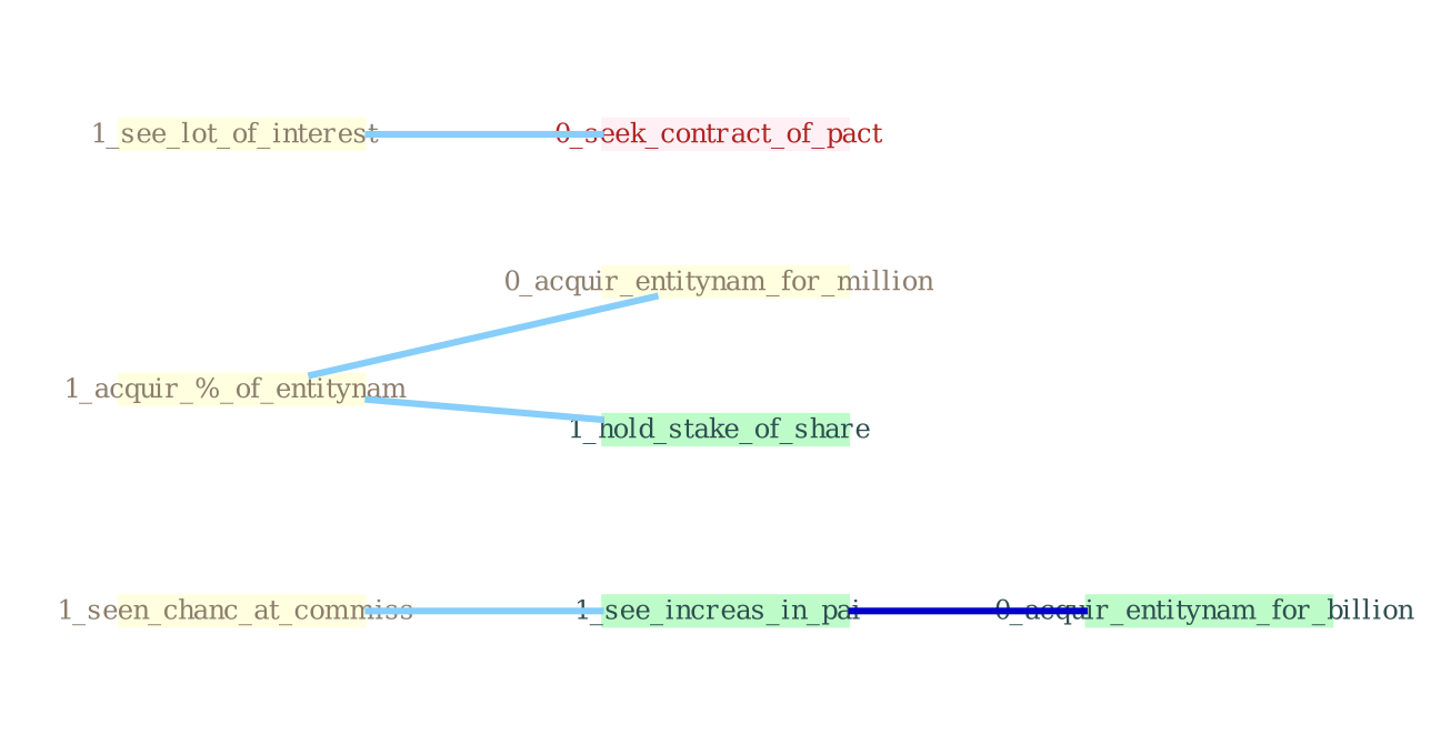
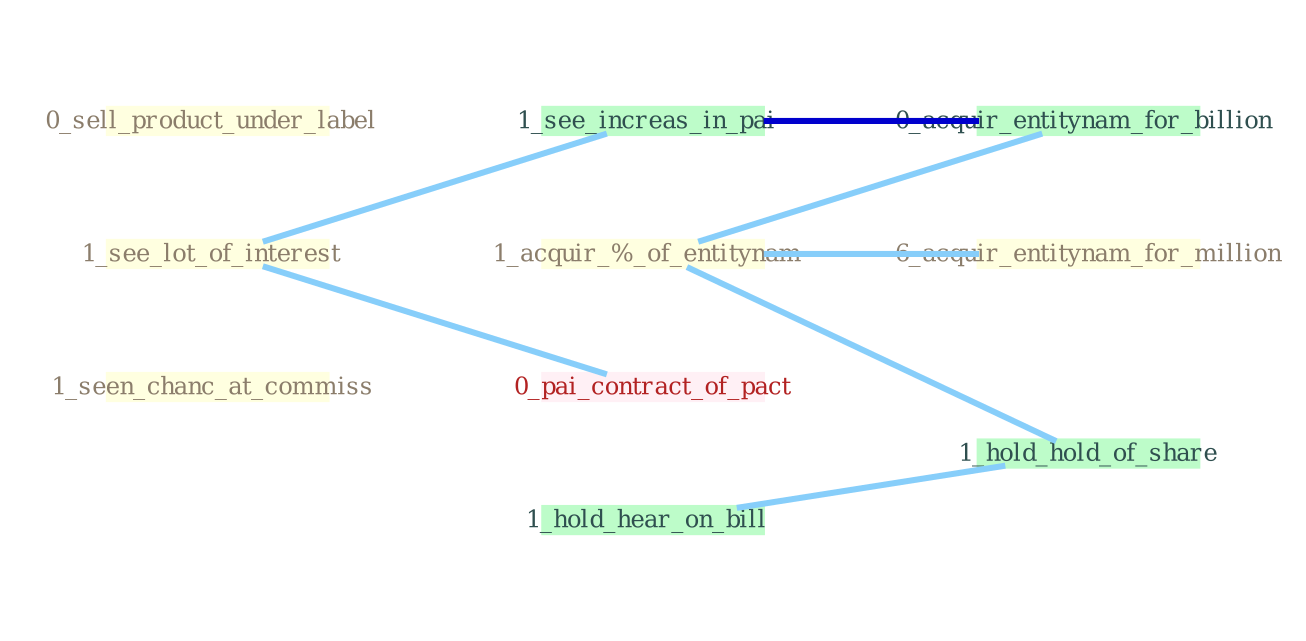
  graph {
    rankdir=LR
    node [color="#ffffe0" fixedsize=true fontcolor="#8b7d6b" fontsize=4 shape=polygon style=filled]
    edge [color="#87cefa" w=1]
    "1_seen_chanc_at_commiss " [height=.06 width=.5]
    "1_acquir_%_of_entitynam " [height=.06 width=.5]
+   "0_sell_product_under_label " [height=.06 width=.5]
    "1_see_lot_of_interest " [height=.06 width=.5]
-   "0_acquir_entitynam_for_million " [height=.06 width=.5]
-   "0_seek_contract_of_pact " [color="#fff0f5" fontcolor="#b22222" height=.06 width=.5]
+   "0_acquir_entitynam_for_million " [height=.06 width=.5 label="6_acquir_entitynam_for_million"]
+   "0_seek_contract_of_pact " [color="#fff0f5" fontcolor="#b22222" height=.06 width=.5 label="0_pai_contract_of_pact"]
    "0_acquir_entitynam_for_billion " [color="#BDFCC9" fontcolor="#2f4f4f" height=.06 width=.5]
-   "1_hold_stake_of_share " [color="#BDFCC9" fontcolor="#2f4f4f" height=.06 width=.5]
+   "1_hold_stake_of_share " [color="#BDFCC9" fontcolor="#2f4f4f" height=.06 width=.5 label="1_hold_hold_of_share"]
    "1_see_increas_in_pai " [color="#BDFCC9" fontcolor="#2f4f4f" height=.06 width=.5]
+   "1_hold_hear_on_bill " [color="#BDFCC9" fontcolor="#2f4f4f" height=.06 width=.5]
    subgraph sub_1 {
      "1_seen_chanc_at_commiss "
      "1_acquir_%_of_entitynam "
+     "0_sell_product_under_label "
      "1_see_lot_of_interest "
      "0_acquir_entitynam_for_million "
    }
    subgraph sub_2 {
      "0_seek_contract_of_pact "
    }
    "1_acquir_%_of_entitynam " -- "0_acquir_entitynam_for_million "
+   "1_acquir_%_of_entitynam " -- "0_acquir_entitynam_for_billion "
    "1_acquir_%_of_entitynam " -- "1_hold_stake_of_share "
    "1_see_lot_of_interest " -- "0_seek_contract_of_pact "
-   "1_seen_chanc_at_commiss " -- "1_see_increas_in_pai "
+   "1_see_lot_of_interest " -- "1_see_increas_in_pai "
    "1_see_increas_in_pai " -- "0_acquir_entitynam_for_billion " [color="#0000cd" w=3]
+   "1_hold_hear_on_bill " -- "1_hold_stake_of_share "
  }
